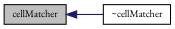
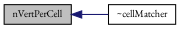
  digraph {
    rankdir=LR
    fontname="EB Garamond"
    node [color=black fontname="EB Garamond" fontsize=10 shape=record]
-   n1 [fillcolor=grey75 fontcolor=black height=0.2 label=cellMatcher style=filled width=0.4]
+   n1 [fillcolor=grey75 fontcolor=black height=0.2 label=nVertPerCell style=filled width=0.4]
    n2 [height=0.2 label="~cellMatcher" width=0.4]
    n1 -> n2 [color=midnightblue dir=back fontname="EB Garamond" fontsize=10 labelfontname=FreeSans labelfontsize=10 style=solid]
  }
